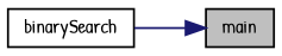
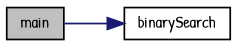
  digraph {
    rankdir=LR
    fontname="Patrick Hand"
    node [color=black fontname="Patrick Hand" fontsize=10 shape=record style=filled]
    n1 [fillcolor=grey75 fontcolor=black height=0.2 label=main width=0.4]
    n2 [fillcolor=white height=0.2 label=binarySearch width=0.4]
-   n2 -> n1 [color=midnightblue fontname="Patrick Hand" fontsize=10 labelfontname=Helvetica labelfontsize=10 style=solid]
+   n1 -> n2 [color=midnightblue fontname="Patrick Hand" fontsize=10 labelfontname=Helvetica labelfontsize=10 style=solid]
  }
